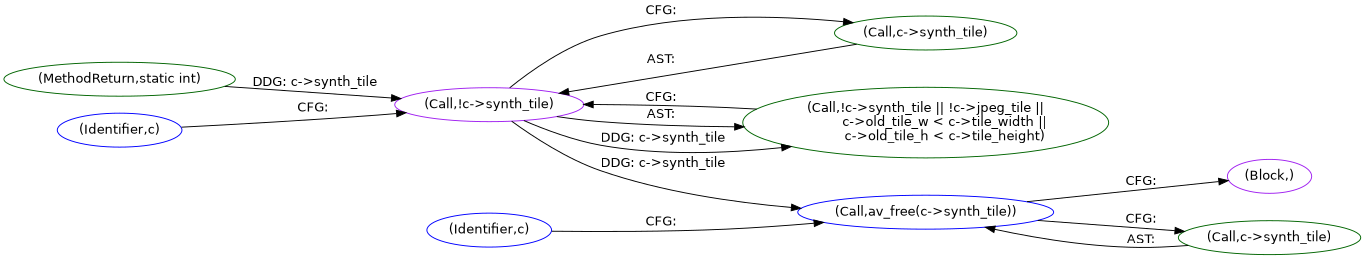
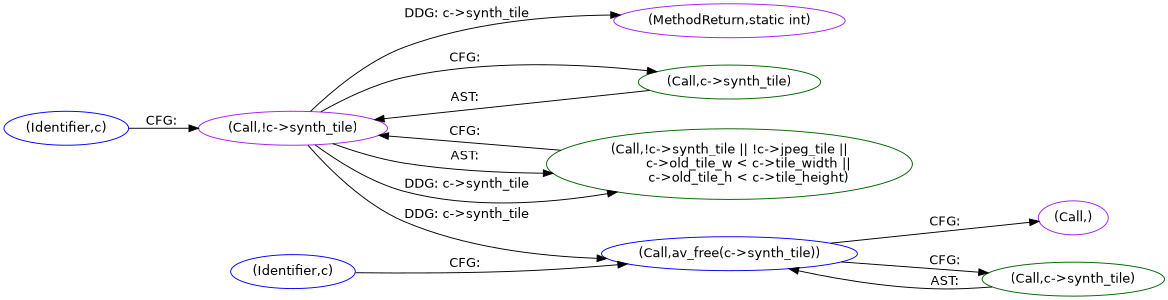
  digraph {
    fontname="DejaVu Sans"
    rankdir=LR
    node [color=blue fontname="DejaVu Sans"]
    edge [fontname="DejaVu Sans"]
    n1 [label="(Call,av_free(c->synth_tile))"]
-   n2 [color=purple label="(Block,)"]
+   n2 [color=purple label="(Call,)"]
    n3 [color=darkgreen label="(Call,c->synth_tile)"]
-   n4 [color=darkgreen label="(MethodReturn,static int)"]
+   n4 [color=purple label="(MethodReturn,static int)"]
    n5 [color=purple label="(Call,!c->synth_tile)"]
    n6 [color=darkgreen label="(Call,c->synth_tile)"]
    n7 [color=darkgreen label="(Call,!c->synth_tile || !c->jpeg_tile ||\n         c->old_tile_w < c->tile_width ||\n         c->old_tile_h < c->tile_height)"]
    n8 [label="(Identifier,c)"]
    n9 [label="(Identifier,c)"]
    n1 -> n2 [label="CFG: "]
    n1 -> n3 [label="CFG: "]
    n3 -> n1 [label="AST: "]
    n5 -> n1 [label="DDG: c->synth_tile"]
-   n4 -> n5 [label="DDG: c->synth_tile"]
+   n5 -> n4 [label="DDG: c->synth_tile"]
    n5 -> n6 [label="CFG: "]
    n5 -> n7 [label="AST: "]
    n5 -> n7 [label="DDG: c->synth_tile"]
    n6 -> n5 [label="AST: "]
    n7 -> n5 [label="CFG: "]
    n8 -> n1 [label="CFG: "]
    n9 -> n5 [label="CFG: "]
  }
